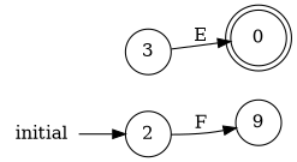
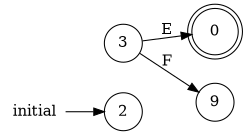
  digraph {
    rankdir=LR
    node [shape=circle]
    0 [shape=doublecircle]
    3
    n3 [label=9]
    2
    initial [shape=plaintext]
    3 -> 0 [label=E]
-   2 -> n3 [label=F]
+   3 -> n3 [label=F]
    initial -> 2
  }
